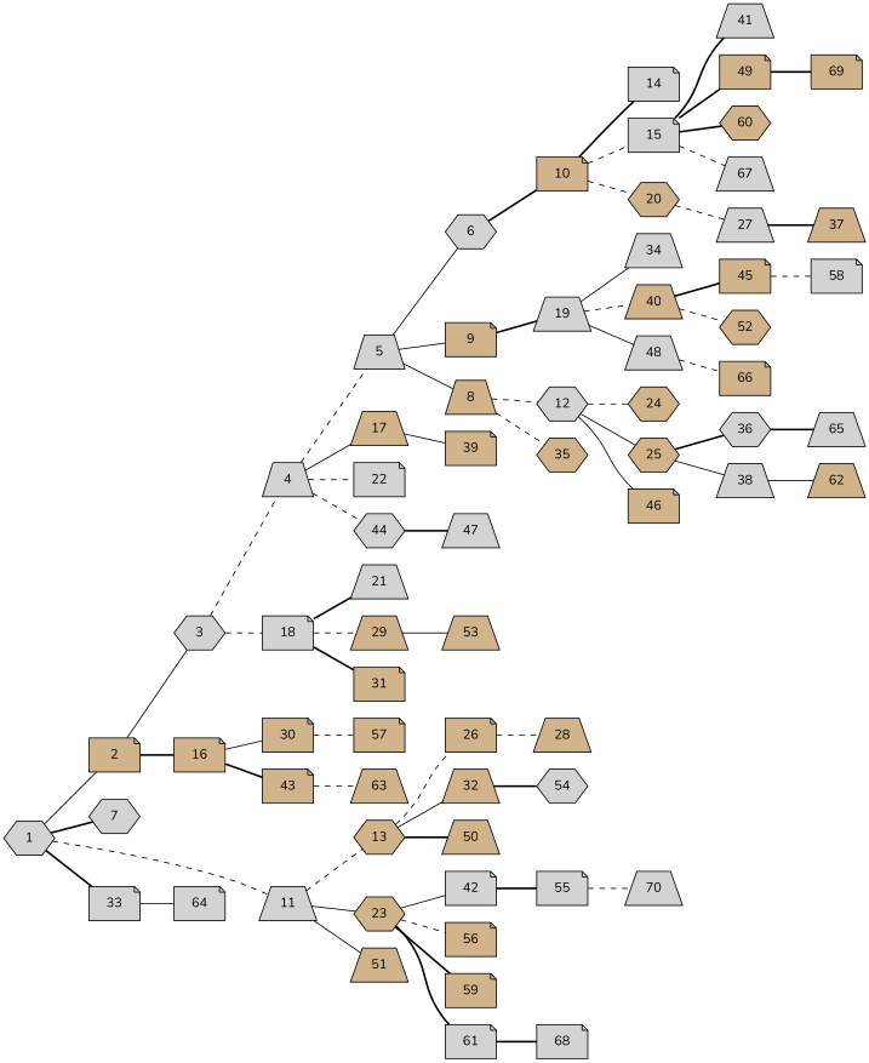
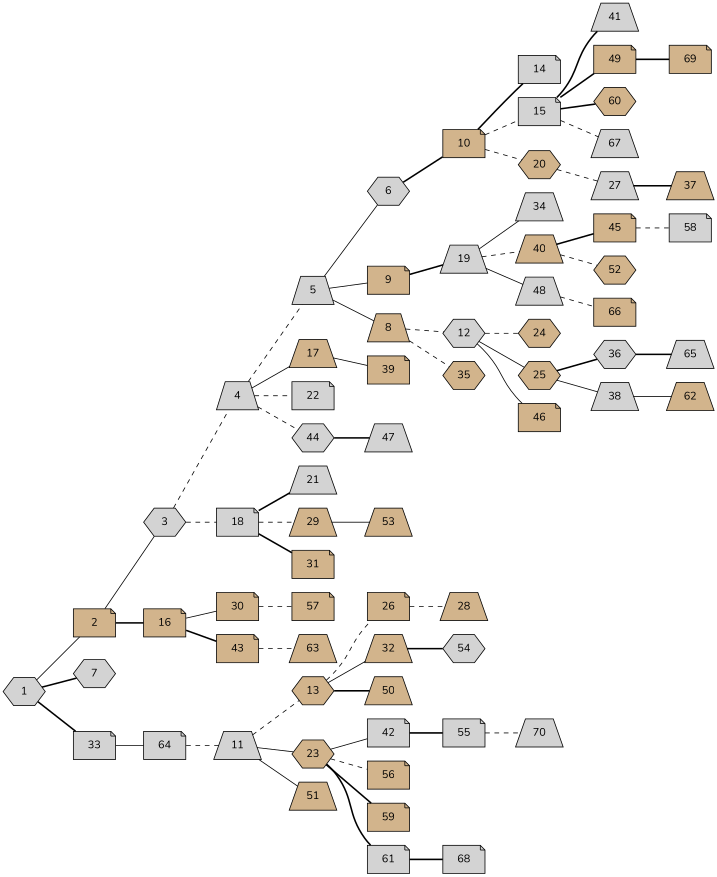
  graph {
    fontname=Nunito
    rankdir=LR
    node [fillcolor=tan fontname=Nunito shape=note style=filled]
    edge [fontname=Nunito style=dashed]
    1 [fillcolor=lightgrey shape=hexagon]
    2
    7 [fillcolor=lightgrey shape=hexagon]
    11 [fillcolor=lightgrey shape=trapezium]
    33 [fillcolor=lightgrey]
    3 [fillcolor=lightgrey shape=hexagon]
    16
    13 [shape=hexagon]
    23 [shape=hexagon]
    51 [shape=trapezium]
    64 [fillcolor=lightgrey]
    4 [fillcolor=lightgrey shape=trapezium]
    18 [fillcolor=lightgrey]
    30
    43
    26
    32 [shape=trapezium]
    50 [shape=trapezium]
    42 [fillcolor=lightgrey]
    56
    59
    61 [fillcolor=lightgrey]
    5 [fillcolor=lightgrey shape=trapezium]
    17 [shape=trapezium]
    22 [fillcolor=lightgrey]
    44 [fillcolor=lightgrey shape=hexagon]
    21 [fillcolor=lightgrey shape=trapezium]
    29 [shape=trapezium]
    31
    57
    63 [shape=trapezium]
    6 [fillcolor=lightgrey shape=hexagon]
    9
    8 [shape=trapezium]
    39
    47 [fillcolor=lightgrey shape=trapezium]
    53 [shape=trapezium]
    10
    19 [fillcolor=lightgrey shape=trapezium]
    12 [fillcolor=lightgrey shape=hexagon]
    35 [shape=hexagon]
    14 [fillcolor=lightgrey]
    15 [fillcolor=lightgrey]
    20 [shape=hexagon]
    34 [fillcolor=lightgrey shape=trapezium]
    40 [shape=trapezium]
    48 [fillcolor=lightgrey shape=trapezium]
    24 [shape=hexagon]
    25 [shape=hexagon]
    46
    41 [fillcolor=lightgrey shape=trapezium]
    49
    60 [shape=hexagon]
    67 [fillcolor=lightgrey shape=trapezium]
    27 [fillcolor=lightgrey shape=trapezium]
    36 [fillcolor=lightgrey shape=hexagon]
    38 [fillcolor=lightgrey shape=trapezium]
    45
    52 [shape=hexagon]
    66
    69
    37 [shape=trapezium]
    28 [shape=trapezium]
    54 [fillcolor=lightgrey shape=hexagon]
    55 [fillcolor=lightgrey]
    68 [fillcolor=lightgrey]
    65 [fillcolor=lightgrey shape=trapezium]
    62 [shape=trapezium]
    58 [fillcolor=lightgrey]
    70 [fillcolor=lightgrey shape=trapezium]
    1 -- 2 [style=solid]
    1 -- 7 [style=bold]
-   1 -- 11
+   64 -- 11
    1 -- 33 [style=bold]
    2 -- 3 [style=solid]
    2 -- 16 [style=bold]
    11 -- 13
    11 -- 23 [style=solid]
    11 -- 51 [style=solid]
    33 -- 64 [style=solid]
    3 -- 4
    3 -- 18
    16 -- 30 [style=solid]
    16 -- 43 [style=bold]
    13 -- 26
    13 -- 32 [style=solid]
    13 -- 50 [style=bold]
    23 -- 42 [style=solid]
    23 -- 56
    23 -- 59 [style=bold]
    23 -- 61 [style=bold]
    4 -- 5
    4 -- 17 [style=solid]
    4 -- 22
    4 -- 44
    18 -- 21 [style=bold]
    18 -- 29
    18 -- 31 [style=bold]
    30 -- 57
    43 -- 63
    26 -- 28
    32 -- 54 [style=bold]
    42 -- 55 [style=bold]
    61 -- 68 [style=bold]
    5 -- 6 [style=solid]
    5 -- 9 [style=solid]
    5 -- 8 [style=solid]
    17 -- 39 [style=solid]
    44 -- 47 [style=bold]
    29 -- 53 [style=solid]
    6 -- 10 [style=bold]
    9 -- 19 [style=bold]
    8 -- 12
    8 -- 35
    10 -- 14 [style=bold]
    10 -- 15
    10 -- 20
    19 -- 34 [style=solid]
    19 -- 40
    19 -- 48 [style=solid]
    12 -- 24
    12 -- 25 [style=solid]
    12 -- 46 [style=solid]
    15 -- 41 [style=bold]
    15 -- 49 [style=bold]
    15 -- 60 [style=bold]
    15 -- 67
    20 -- 27
    40 -- 45 [style=bold]
    40 -- 52
    48 -- 66
    25 -- 36 [style=bold]
    25 -- 38 [style=solid]
    49 -- 69 [style=bold]
    27 -- 37 [style=bold]
    36 -- 65 [style=bold]
    38 -- 62 [style=solid]
    45 -- 58
    55 -- 70
  }
